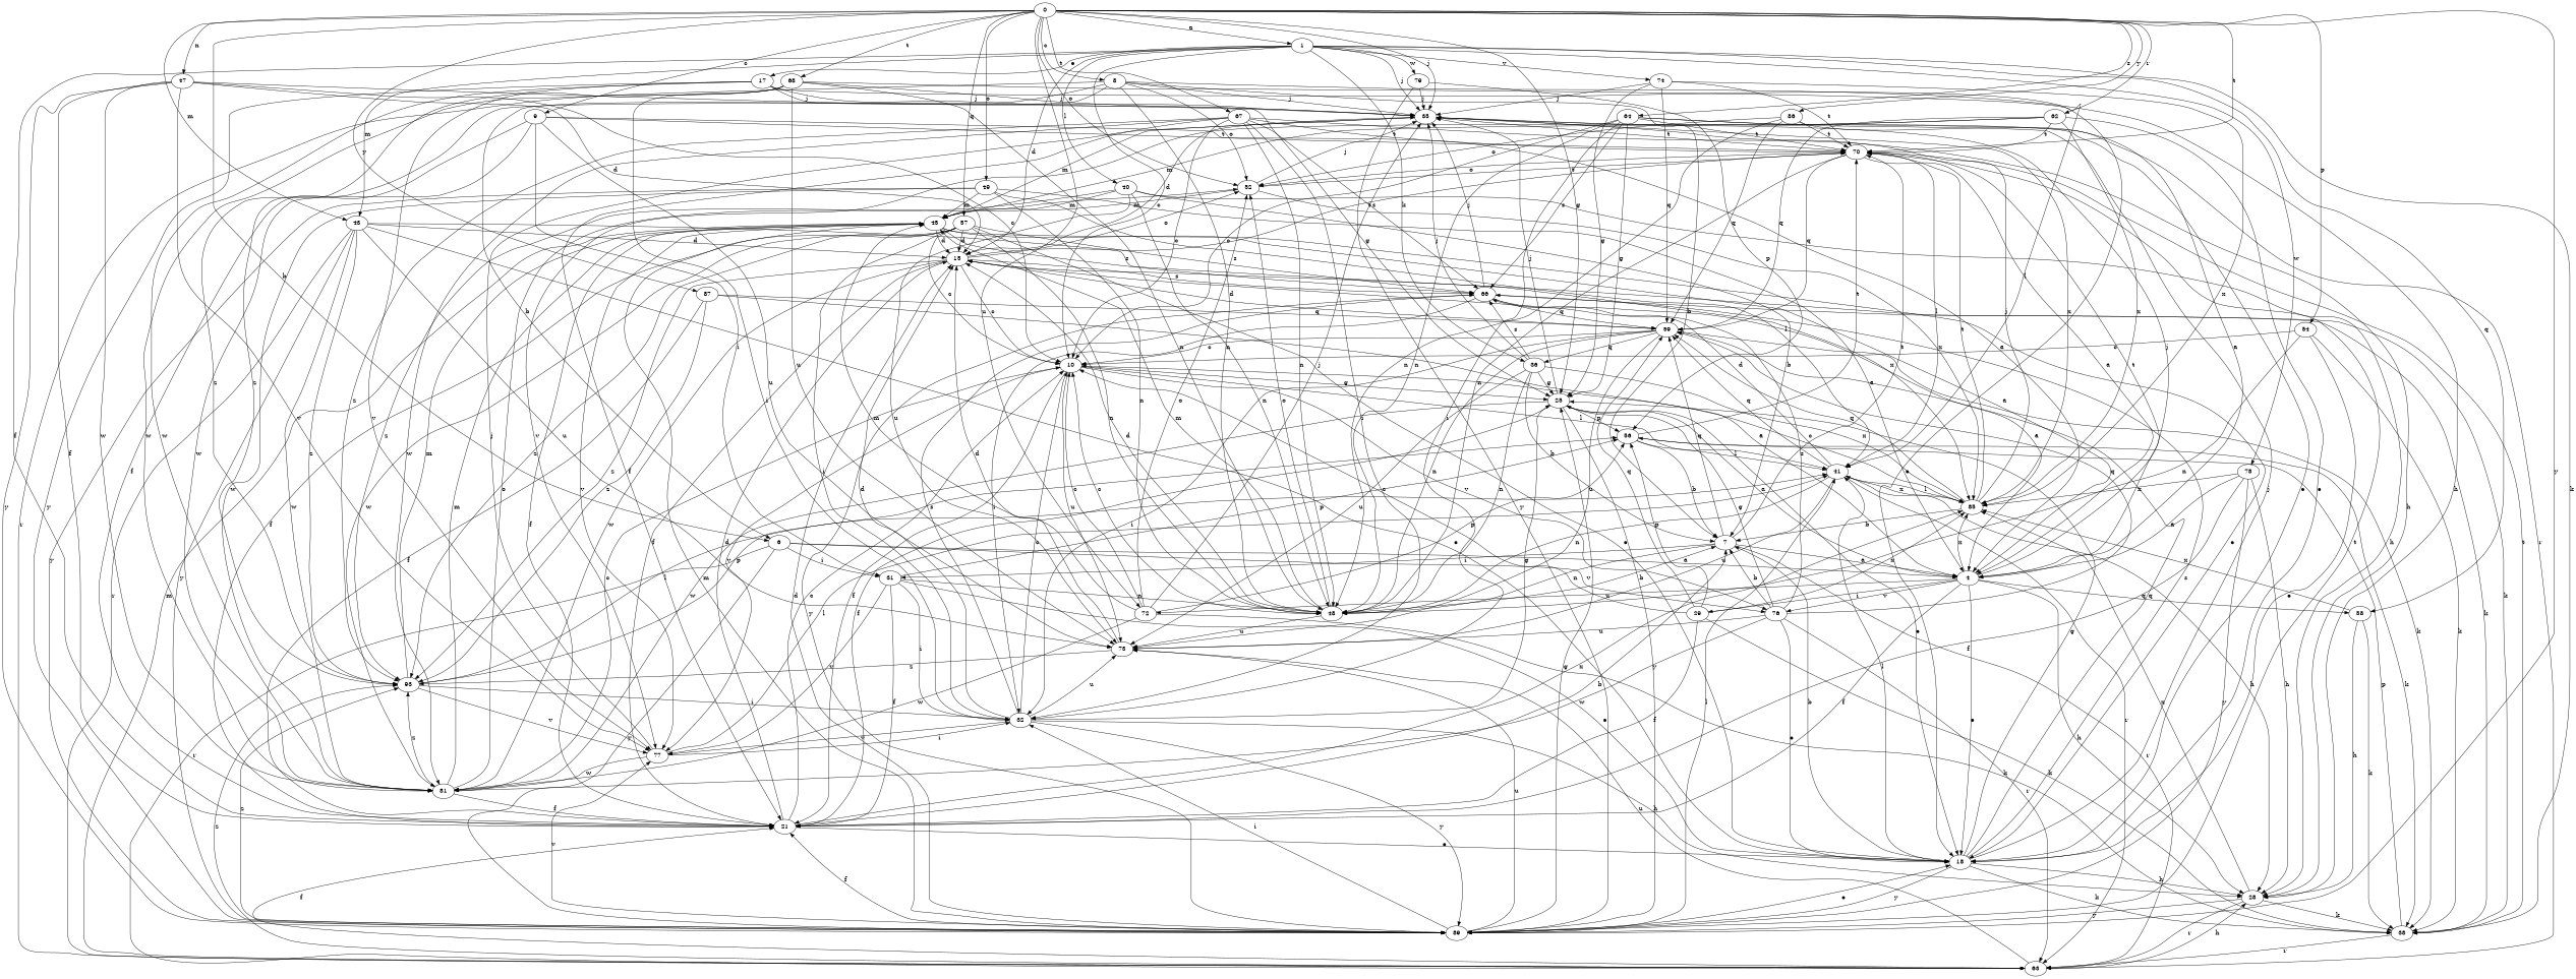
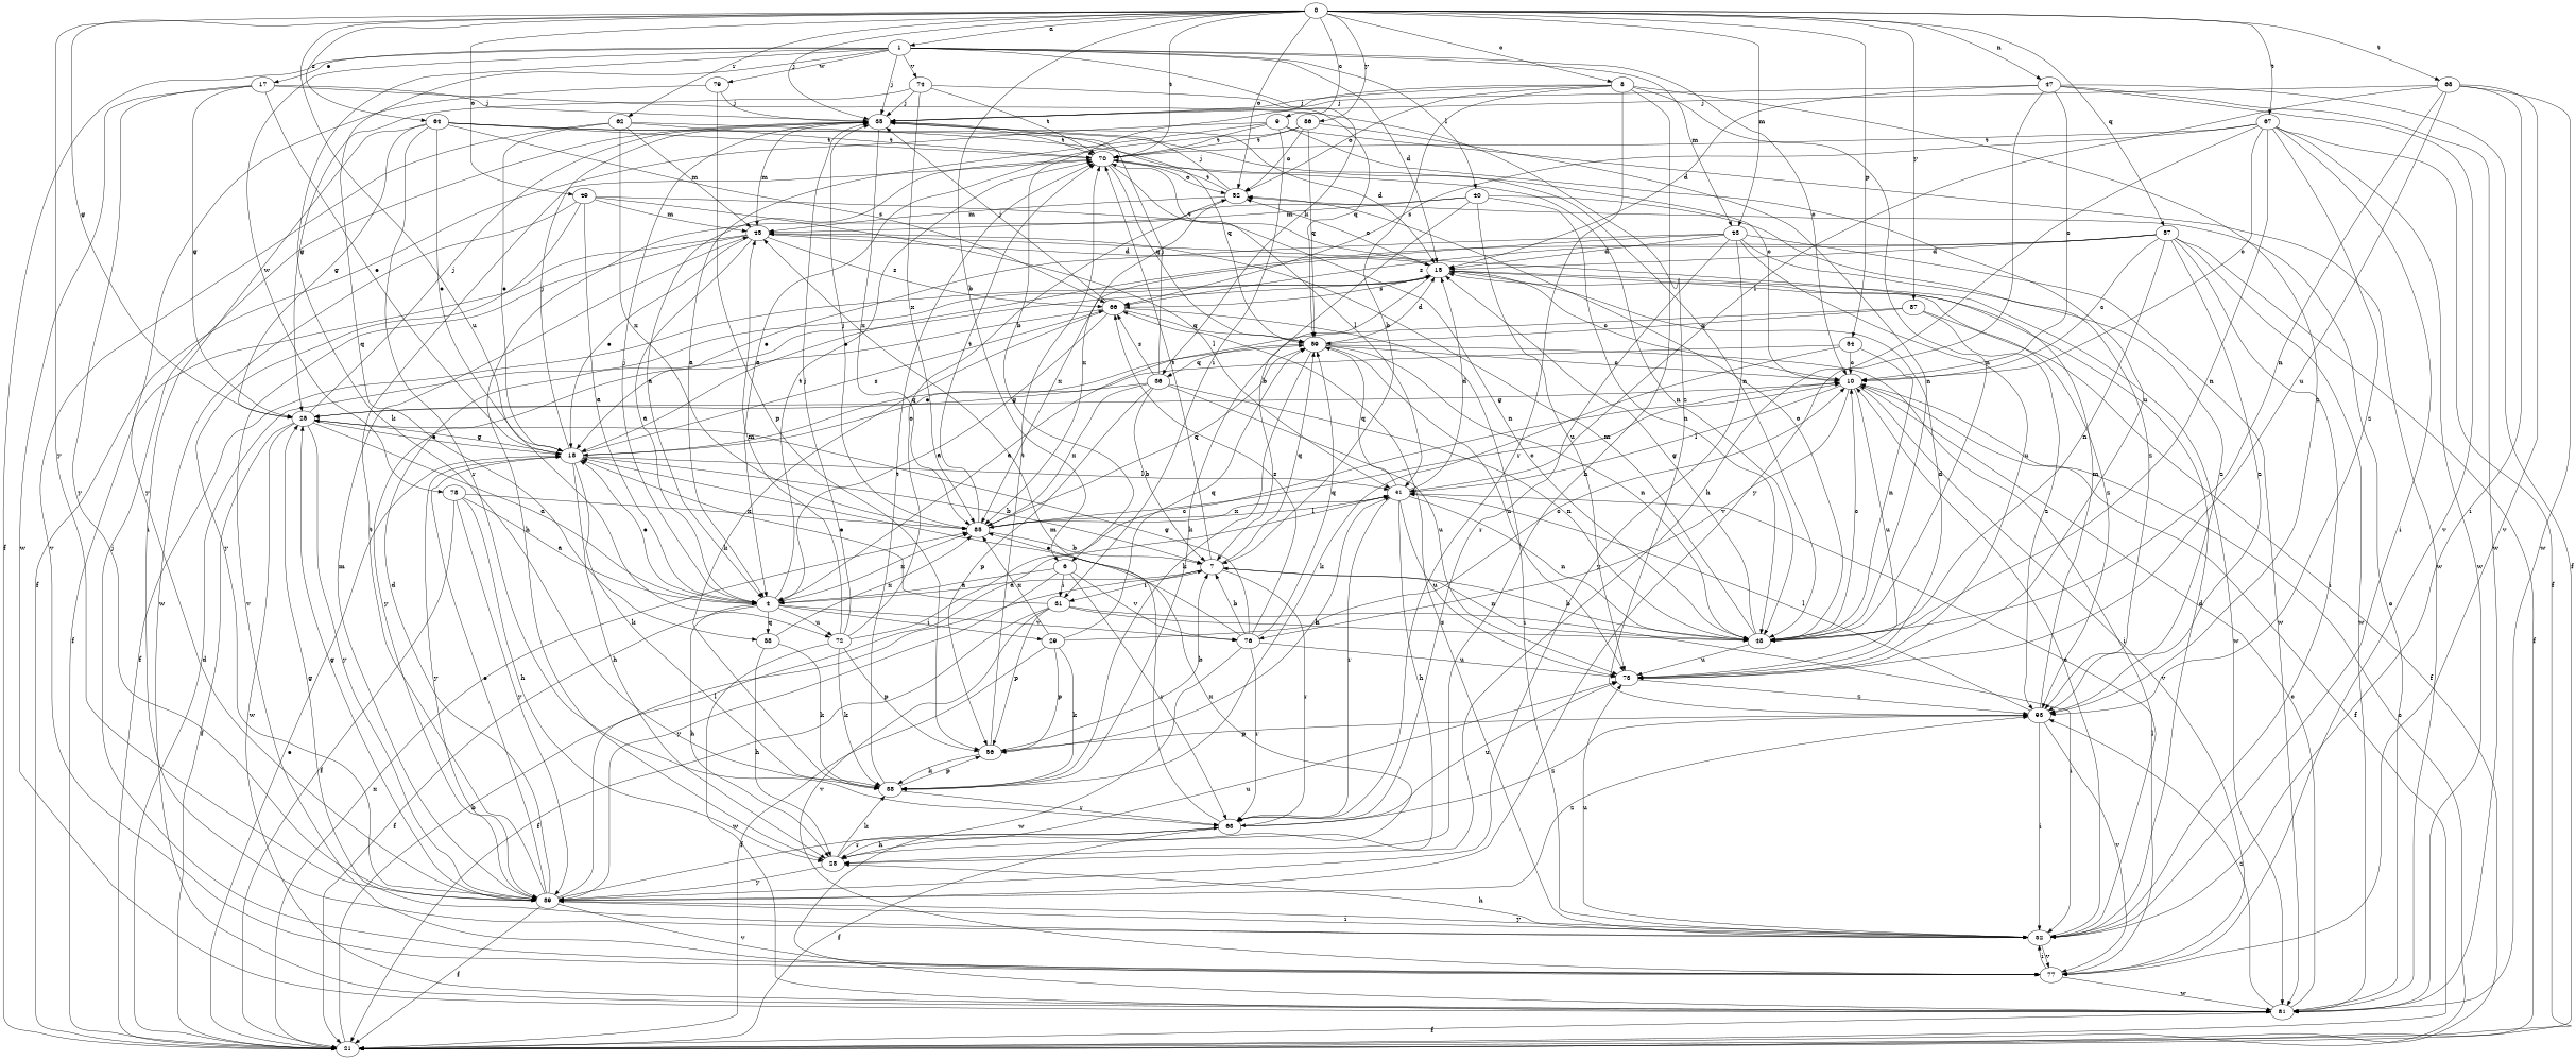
  strict digraph {
    0
    1
    6
    8
    9
    25
    35
    43
    47
    49
    52
    54
    57
    62
    64
    67
    68
    70
    72
    86
    87
    89
    10
    15
    17
    21
    36
    38
    40
    58
    74
    78
    79
    4
    76
    31
    63
    28
    7
    48
    93
    73
    81
    18
    85
    45
    77
    41
    66
    32
    59
    56
    29
    0 -> 1 [label=a]
    0 -> 6 [label=b]
    0 -> 8 [label=c]
    0 -> 9 [label=c]
    0 -> 25 [label=g]
    0 -> 35 [label=j]
    0 -> 43 [label=m]
    0 -> 47 [label=n]
    0 -> 49 [label=o]
    0 -> 52 [label=o]
    0 -> 54 [label=p]
    0 -> 57 [label=q]
    0 -> 62 [label=r]
    0 -> 64 [label=s]
    0 -> 67 [label=t]
    0 -> 68 [label=t]
    0 -> 70 [label=t]
    0 -> 72 [label=u]
    0 -> 86 [label=y]
    0 -> 87 [label=y]
    0 -> 89 [label=y]
    1 -> 35 [label=j]
    1 -> 43 [label=m]
    1 -> 10 [label=c]
    1 -> 15 [label=d]
    1 -> 17 [label=e]
    1 -> 21 [label=f]
    1 -> 36 [label=k]
    1 -> 38 [label=k]
    1 -> 40 [label=l]
    1 -> 58 [label=q]
    1 -> 74 [label=v]
    1 -> 78 [label=w]
    1 -> 79 [label=w]
    6 -> 89 [label=y]
    6 -> 4 [label=a]
    6 -> 76 [label=v]
    6 -> 31 [label=i]
    6 -> 63 [label=r]
    8 -> 6 [label=b]
    8 -> 35 [label=j]
    8 -> 52 [label=o]
    8 -> 63 [label=r]
    8 -> 28 [label=h]
    8 -> 7 [label=b]
    8 -> 48 [label=n]
    8 -> 93 [label=z]
    9 -> 70 [label=t]
    9 -> 21 [label=f]
    9 -> 4 [label=a]
    9 -> 31 [label=i]
    9 -> 73 [label=u]
    9 -> 81 [label=w]
    25 -> 35 [label=j]
    25 -> 89 [label=y]
    25 -> 21 [label=f]
    25 -> 4 [label=a]
    25 -> 81 [label=w]
    25 -> 18 [label=e]
    35 -> 70 [label=t]
    35 -> 15 [label=d]
    35 -> 85 [label=x]
    35 -> 45 [label=m]
    43 -> 89 [label=y]
    43 -> 15 [label=d]
    43 -> 63 [label=r]
    43 -> 93 [label=z]
    43 -> 73 [label=u]
    43 -> 81 [label=w]
    43 -> 18 [label=e]
    43 -> 85 [label=x]
    47 -> 35 [label=j]
    47 -> 89 [label=y]
    47 -> 10 [label=c]
    47 -> 15 [label=d]
    47 -> 21 [label=f]
    47 -> 81 [label=w]
    47 -> 77 [label=v]
    49 -> 89 [label=y]
    49 -> 4 [label=a]
    49 -> 48 [label=n]
    49 -> 81 [label=w]
    49 -> 45 [label=m]
    49 -> 41 [label=l]
    52 -> 35 [label=j]
    52 -> 70 [label=t]
    52 -> 85 [label=x]
    52 -> 45 [label=m]
    54 -> 10 [label=c]
    54 -> 38 [label=k]
    54 -> 48 [label=n]
    54 -> 18 [label=e]
    57 -> 10 [label=c]
    57 -> 15 [label=d]
    57 -> 21 [label=f]
    57 -> 48 [label=n]
    57 -> 93 [label=z]
    57 -> 81 [label=w]
    57 -> 18 [label=e]
    57 -> 66 [label=s]
    57 -> 32 [label=i]
    62 -> 70 [label=t]
    62 -> 18 [label=e]
    62 -> 85 [label=x]
    62 -> 45 [label=m]
    62 -> 77 [label=v]
    62 -> 59 [label=q]
    64 -> 25 [label=g]
    64 -> 70 [label=t]
    64 -> 10 [label=c]
    64 -> 63 [label=r]
    64 -> 48 [label=n]
    64 -> 18 [label=e]
    64 -> 66 [label=s]
    64 -> 32 [label=i]
    67 -> 70 [label=t]
    67 -> 10 [label=c]
    67 -> 21 [label=f]
    67 -> 28 [label=h]
    67 -> 48 [label=n]
    67 -> 93 [label=z]
    67 -> 81 [label=w]
    67 -> 66 [label=s]
    67 -> 32 [label=i]
    68 -> 35 [label=j]
    68 -> 48 [label=n]
    68 -> 73 [label=u]
    68 -> 81 [label=w]
    68 -> 77 [label=v]
    68 -> 41 [label=l]
    68 -> 32 [label=i]
    70 -> 52 [label=o]
    70 -> 4 [label=a]
    70 -> 48 [label=n]
    70 -> 41 [label=l]
    70 -> 59 [label=q]
    72 -> 35 [label=j]
    72 -> 52 [label=o]
    72 -> 10 [label=c]
    72 -> 38 [label=k]
    72 -> 81 [label=w]
    72 -> 45 [label=m]
    72 -> 56 [label=p]
    86 -> 52 [label=o]
    86 -> 70 [label=t]
    86 -> 4 [label=a]
    86 -> 48 [label=n]
    86 -> 59 [label=q]
    87 -> 21 [label=f]
    87 -> 4 [label=a]
    87 -> 93 [label=z]
    87 -> 59 [label=q]
    89 -> 25 [label=g]
    89 -> 70 [label=t]
    89 -> 15 [label=d]
    89 -> 21 [label=f]
    89 -> 93 [label=z]
    89 -> 73 [label=u]
    89 -> 18 [label=e]
    89 -> 45 [label=m]
    89 -> 77 [label=v]
    89 -> 41 [label=l]
    89 -> 32 [label=i]
    10 -> 25 [label=g]
    10 -> 21 [label=f]
    10 -> 76 [label=v]
    10 -> 73 [label=u]
    10 -> 77 [label=v]
    10 -> 41 [label=l]
    15 -> 52 [label=o]
    15 -> 70 [label=t]
    15 -> 10 [label=c]
    15 -> 21 [label=f]
    15 -> 38 [label=k]
    15 -> 93 [label=z]
    15 -> 81 [label=w]
    15 -> 66 [label=s]
    17 -> 25 [label=g]
    17 -> 35 [label=j]
    17 -> 89 [label=y]
    17 -> 93 [label=z]
    17 -> 81 [label=w]
    17 -> 18 [label=e]
    21 -> 10 [label=c]
    21 -> 15 [label=d]
    21 -> 7 [label=b]
    21 -> 18 [label=e]
    21 -> 85 [label=x]
    36 -> 25 [label=g]
    36 -> 35 [label=j]
    36 -> 7 [label=b]
    36 -> 48 [label=n]
    36 -> 73 [label=u]
    36 -> 85 [label=x]
    36 -> 66 [label=s]
-   25 -> 56 [label=p]
+   36 -> 56 [label=p]
    38 -> 70 [label=t]
    38 -> 63 [label=r]
    38 -> 56 [label=p]
    40 -> 28 [label=h]
    40 -> 7 [label=b]
    40 -> 48 [label=n]
    40 -> 93 [label=z]
    40 -> 73 [label=u]
    40 -> 45 [label=m]
    58 -> 38 [label=k]
    58 -> 28 [label=h]
    58 -> 85 [label=x]
    74 -> 25 [label=g]
    74 -> 35 [label=j]
    74 -> 70 [label=t]
    74 -> 85 [label=x]
    74 -> 59 [label=q]
    78 -> 89 [label=y]
    78 -> 21 [label=f]
    78 -> 4 [label=a]
    78 -> 28 [label=h]
    78 -> 85 [label=x]
    79 -> 35 [label=j]
    79 -> 89 [label=y]
    79 -> 56 [label=p]
    4 -> 35 [label=j]
    4 -> 70 [label=t]
    4 -> 72 [label=u]
    4 -> 21 [label=f]
    4 -> 58 [label=q]
    4 -> 76 [label=v]
    4 -> 28 [label=h]
    4 -> 18 [label=e]
    4 -> 85 [label=x]
    4 -> 29 [label=i]
    76 -> 25 [label=g]
    76 -> 63 [label=r]
    76 -> 7 [label=b]
    76 -> 73 [label=u]
    76 -> 81 [label=w]
    76 -> 18 [label=e]
    76 -> 66 [label=s]
    76 -> 59 [label=q]
    31 -> 21 [label=f]
    31 -> 48 [label=n]
    31 -> 18 [label=e]
    31 -> 77 [label=v]
    31 -> 32 [label=i]
    31 -> 56 [label=p]
    63 -> 21 [label=f]
    63 -> 28 [label=h]
    63 -> 93 [label=z]
    63 -> 73 [label=u]
    63 -> 45 [label=m]
    28 -> 89 [label=y]
    28 -> 38 [label=k]
    28 -> 63 [label=r]
    28 -> 85 [label=x]
    7 -> 70 [label=t]
    7 -> 4 [label=a]
    7 -> 31 [label=i]
    7 -> 63 [label=r]
    7 -> 48 [label=n]
    7 -> 59 [label=q]
    48 -> 52 [label=o]
    48 -> 10 [label=c]
-   48 -> 15 [label=d]
+   48 -> 15 [label=g]
    48 -> 7 [label=b]
    48 -> 73 [label=u]
    48 -> 45 [label=m]
    93 -> 45 [label=m]
    93 -> 77 [label=v]
    93 -> 41 [label=l]
    93 -> 32 [label=i]
    93 -> 56 [label=p]
    73 -> 15 [label=d]
    73 -> 93 [label=z]
    81 -> 52 [label=o]
    81 -> 10 [label=c]
    81 -> 21 [label=f]
    81 -> 93 [label=z]
-   81 -> 45 [label=m]
    18 -> 25 [label=g]
    18 -> 35 [label=j]
    18 -> 89 [label=y]
    18 -> 38 [label=k]
    18 -> 28 [label=h]
    18 -> 7 [label=b]
    18 -> 41 [label=l]
    18 -> 66 [label=s]
    18 -> 59 [label=q]
    85 -> 35 [label=j]
    85 -> 70 [label=t]
    85 -> 10 [label=c]
    85 -> 7 [label=b]
    85 -> 41 [label=l]
    85 -> 59 [label=q]
    45 -> 15 [label=d]
    45 -> 21 [label=f]
    45 -> 4 [label=a]
    45 -> 18 [label=e]
    45 -> 77 [label=v]
    45 -> 66 [label=s]
    77 -> 35 [label=j]
    77 -> 81 [label=w]
    77 -> 41 [label=l]
    77 -> 32 [label=i]
    41 -> 15 [label=d]
    41 -> 63 [label=r]
    41 -> 28 [label=h]
    41 -> 48 [label=n]
    41 -> 73 [label=u]
    41 -> 85 [label=x]
    41 -> 59 [label=q]
    66 -> 35 [label=j]
    66 -> 89 [label=y]
    66 -> 38 [label=k]
    66 -> 4 [label=a]
    66 -> 32 [label=i]
    66 -> 59 [label=q]
    32 -> 25 [label=g]
    32 -> 89 [label=y]
    32 -> 10 [label=c]
    32 -> 15 [label=d]
    32 -> 28 [label=h]
    32 -> 73 [label=u]
    32 -> 77 [label=v]
    32 -> 66 [label=s]
    59 -> 10 [label=c]
    59 -> 15 [label=d]
    59 -> 36 [label=q]
    59 -> 38 [label=k]
    59 -> 48 [label=n]
    59 -> 73 [label=u]
    59 -> 32 [label=i]
    56 -> 70 [label=t]
    56 -> 38 [label=k]
    56 -> 7 [label=b]
    56 -> 41 [label=l]
    29 -> 10 [label=c]
    29 -> 21 [label=f]
    29 -> 38 [label=k]
    29 -> 85 [label=x]
    29 -> 59 [label=q]
    29 -> 56 [label=p]
  }
